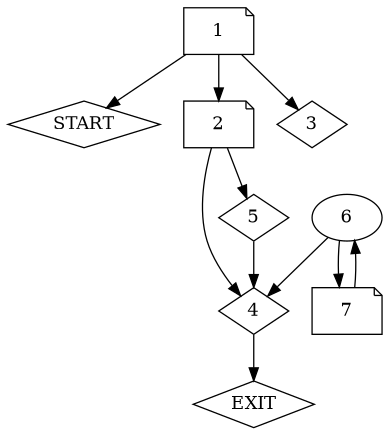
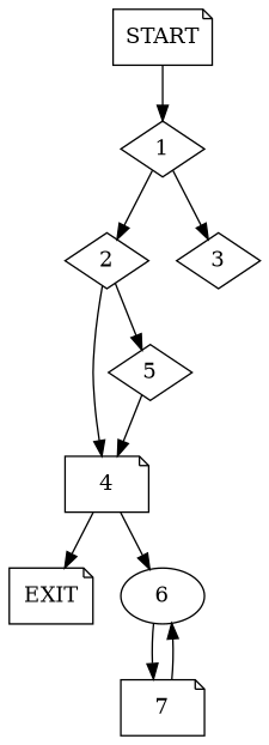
  digraph {
    node [shape=note]
-   n1 [label=START shape=diamond]
-   1
-   2
+   n1 [label=START]
+   1 [shape=diamond]
+   2 [shape=diamond]
    3 [shape=diamond]
-   4 [shape=diamond]
+   4
    5 [shape=diamond]
-   n7 [label=EXIT shape=diamond]
+   n7 [label=EXIT]
    6 [shape=ellipse]
    7
-   1 -> n1
+   n1 -> 1
    1 -> 2
    1 -> 3
    2 -> 4
    2 -> 5
    4 -> n7
    5 -> 4
-   6 -> 4
+   4 -> 6
    6 -> 7
    7 -> 6
  }
